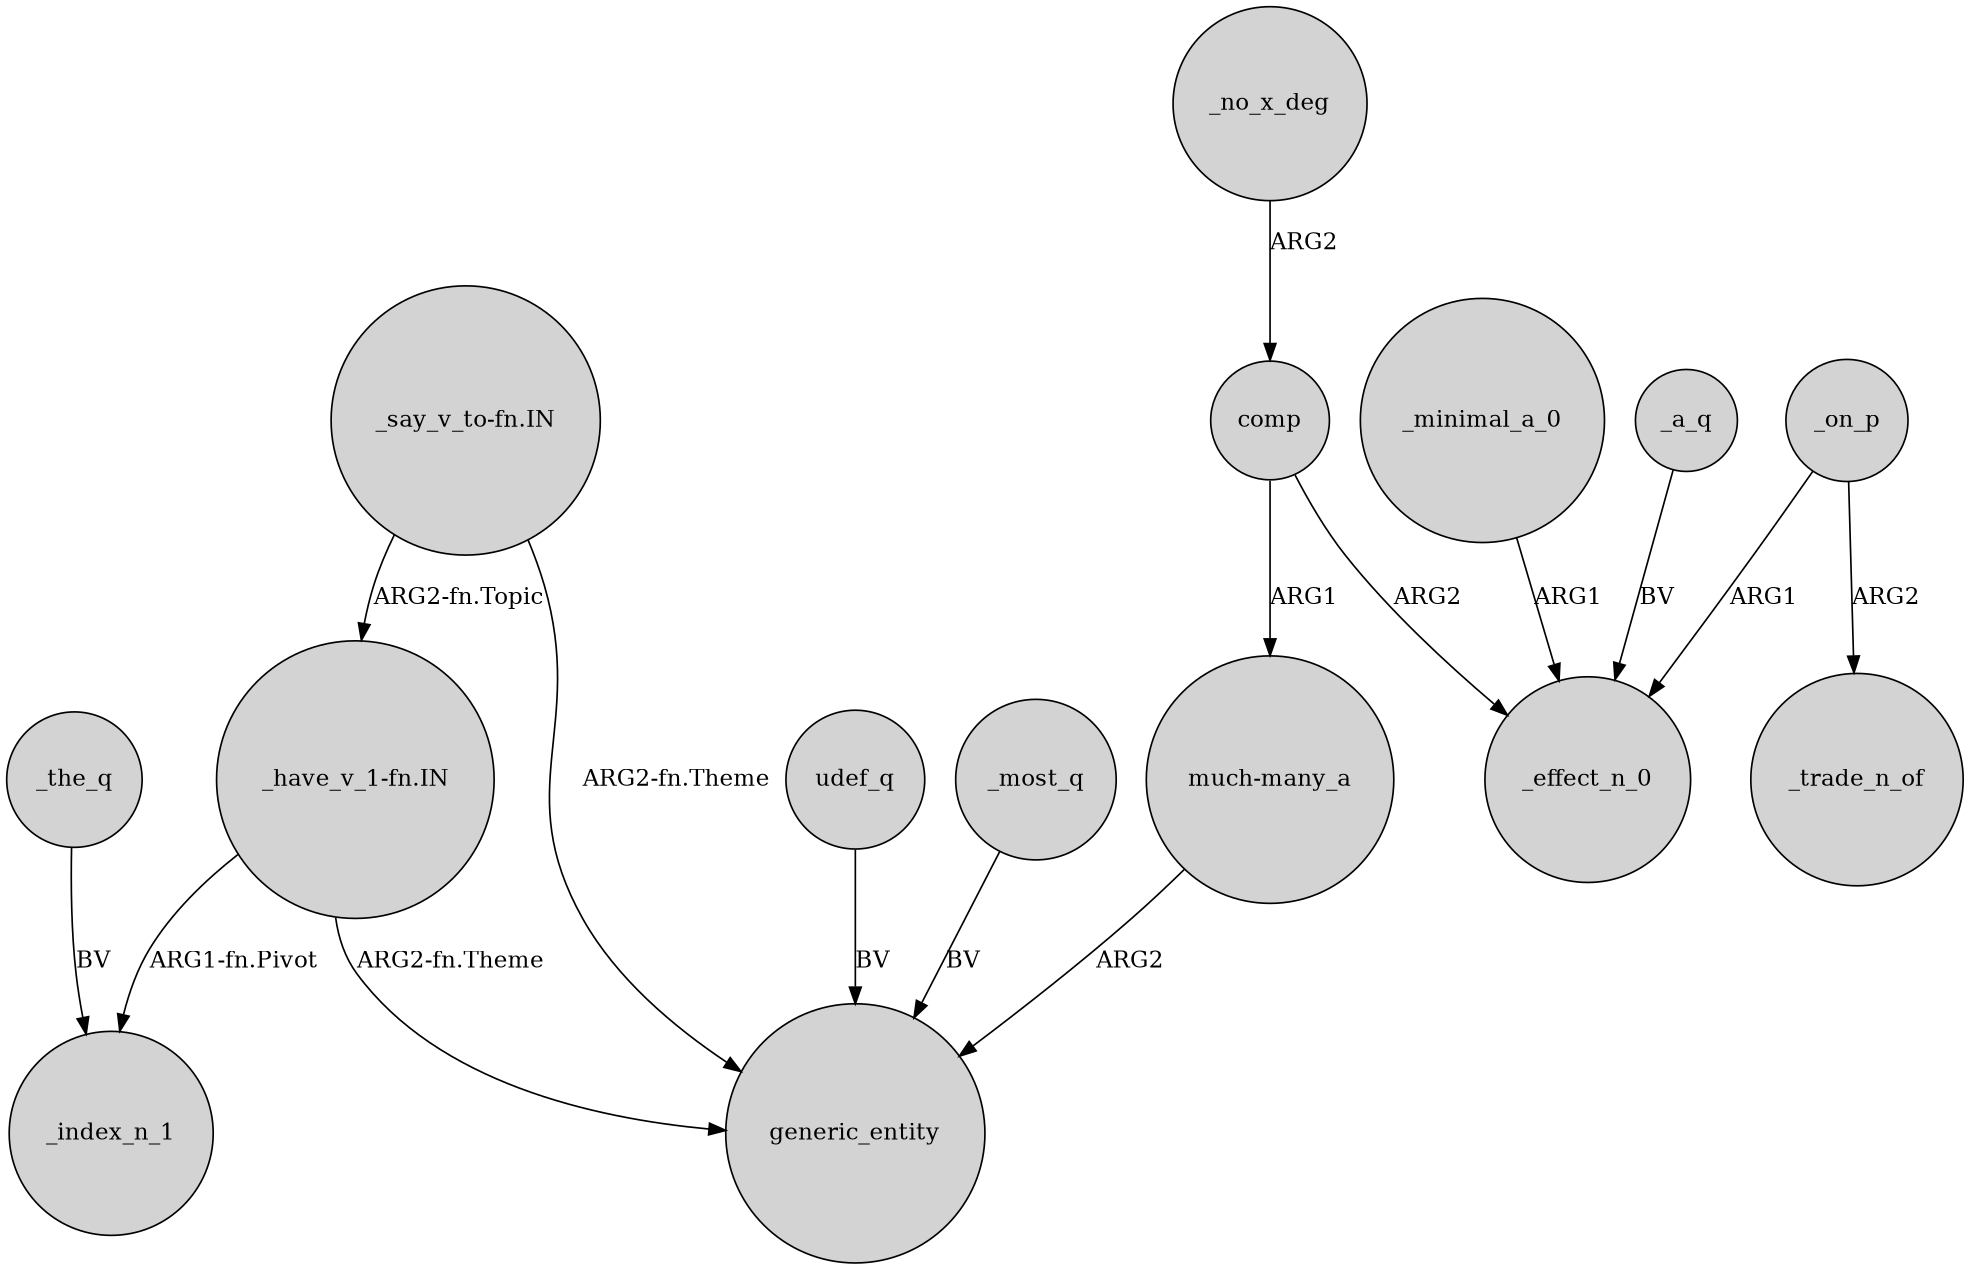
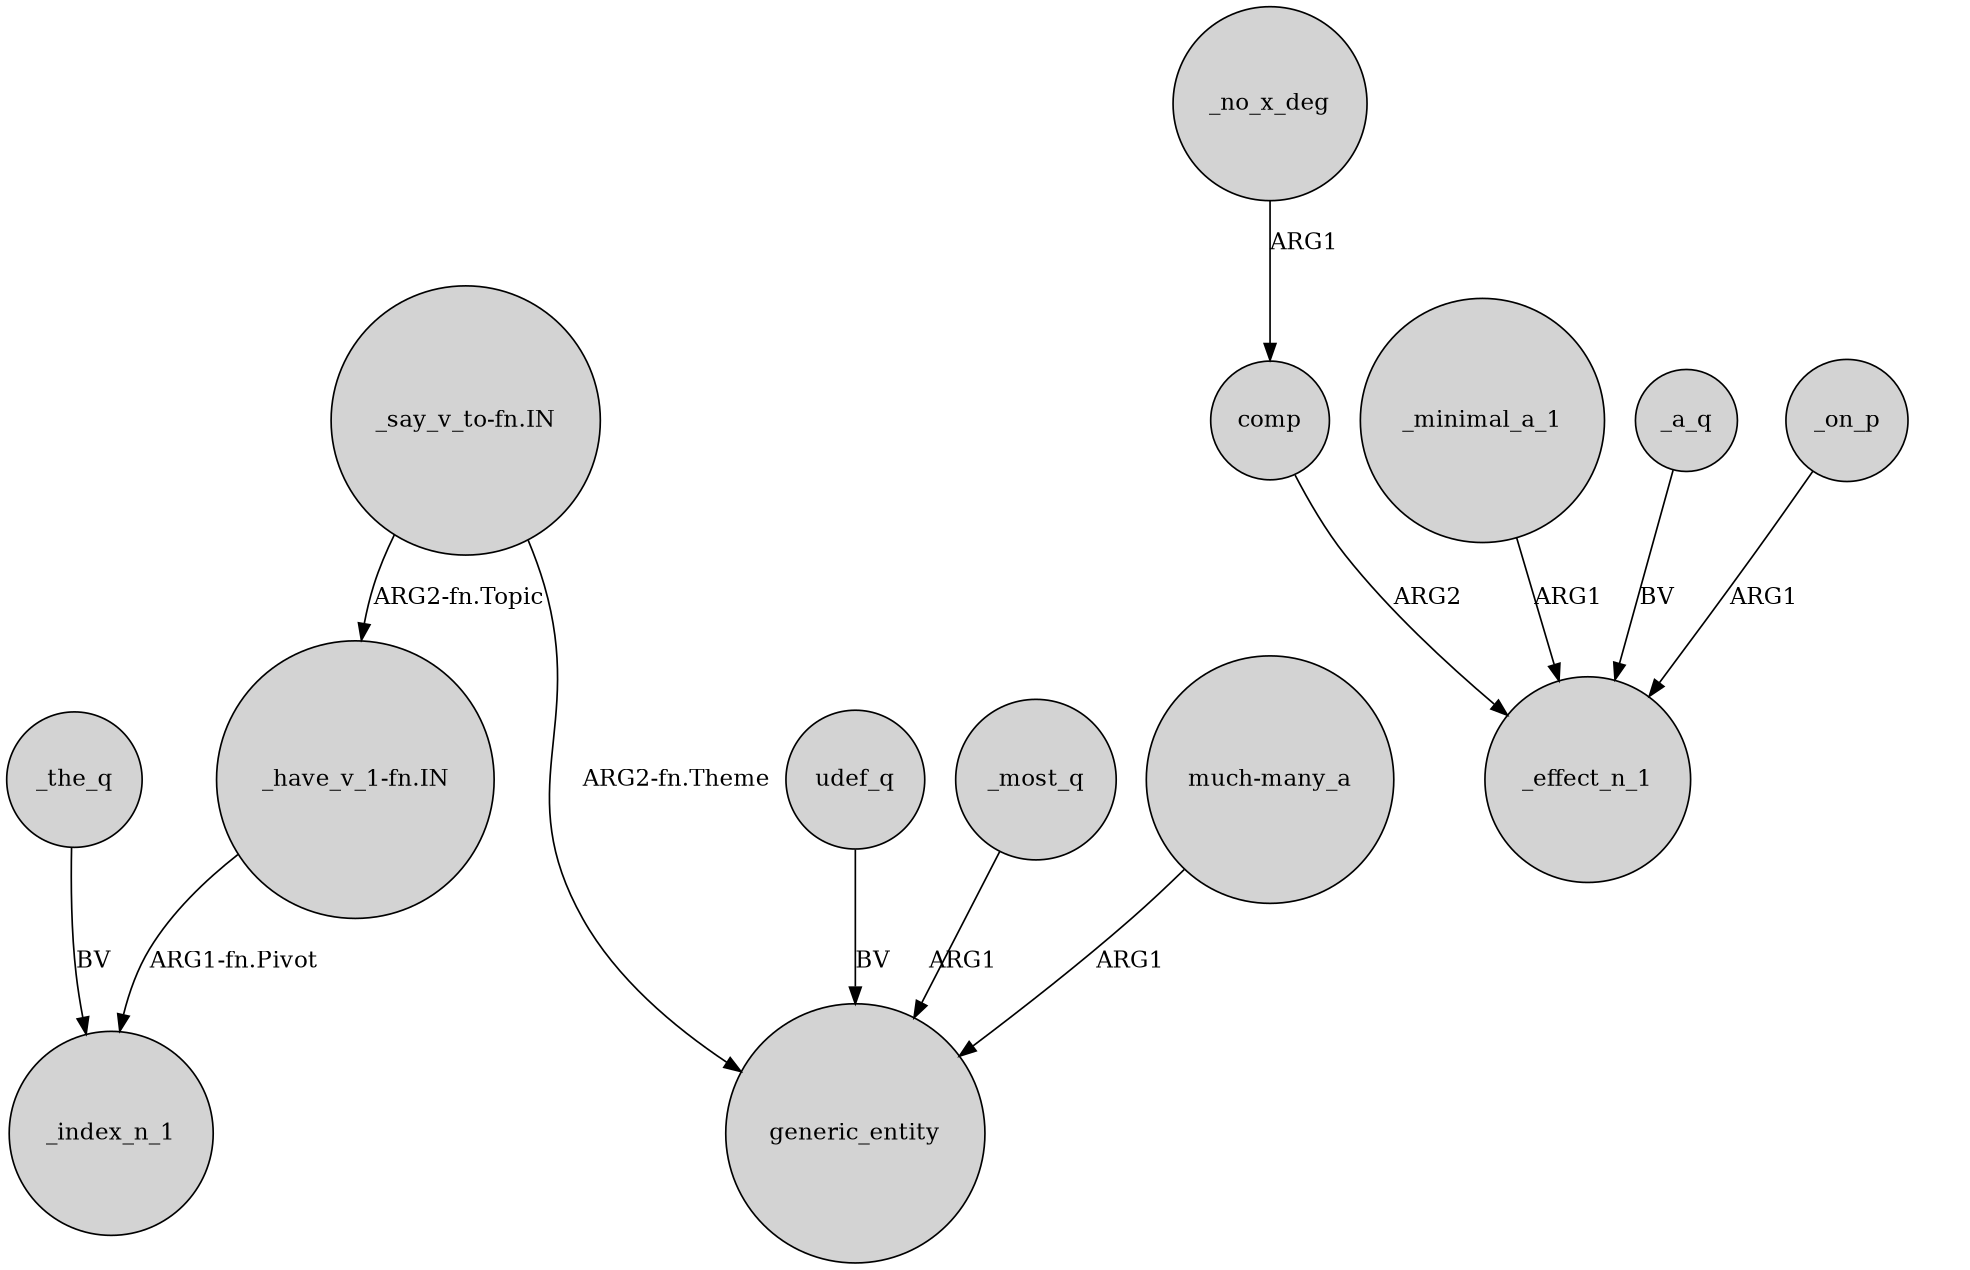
  digraph {
    node [shape=circle style=filled]
    _a_q
-   _effect_n_1 [label=_effect_n_0]
+   _effect_n_1
    "_say_v_to-fn.IN"
    "_have_v_1-fn.IN"
    generic_entity
    _index_n_1
    comp
    "much-many_a"
    _no_x_deg
    udef_q
    _on_p
-   _trade_n_of
-   _minimal_a_1 [label=_minimal_a_0]
+   _minimal_a_1
    _most_q
    _the_q
    _a_q -> _effect_n_1 [label=BV]
    "_say_v_to-fn.IN" -> "_have_v_1-fn.IN" [label="ARG2-fn.Topic"]
    "_say_v_to-fn.IN" -> generic_entity [label="ARG2-fn.Theme"]
-   "_have_v_1-fn.IN" -> generic_entity [label="ARG2-fn.Theme"]
    "_have_v_1-fn.IN" -> _index_n_1 [label="ARG1-fn.Pivot"]
    comp -> _effect_n_1 [label=ARG2]
-   comp -> "much-many_a" [label=ARG1]
-   "much-many_a" -> generic_entity [label=ARG2]
-   _no_x_deg -> comp [label=ARG2]
+   "much-many_a" -> generic_entity [label=ARG1]
+   _no_x_deg -> comp [label=ARG1]
    udef_q -> generic_entity [label=BV]
    _on_p -> _effect_n_1 [label=ARG1]
-   _on_p -> _trade_n_of [label=ARG2]
    _minimal_a_1 -> _effect_n_1 [label=ARG1]
-   _most_q -> generic_entity [label=BV]
+   _most_q -> generic_entity [label=ARG1]
    _the_q -> _index_n_1 [label=BV]
  }
